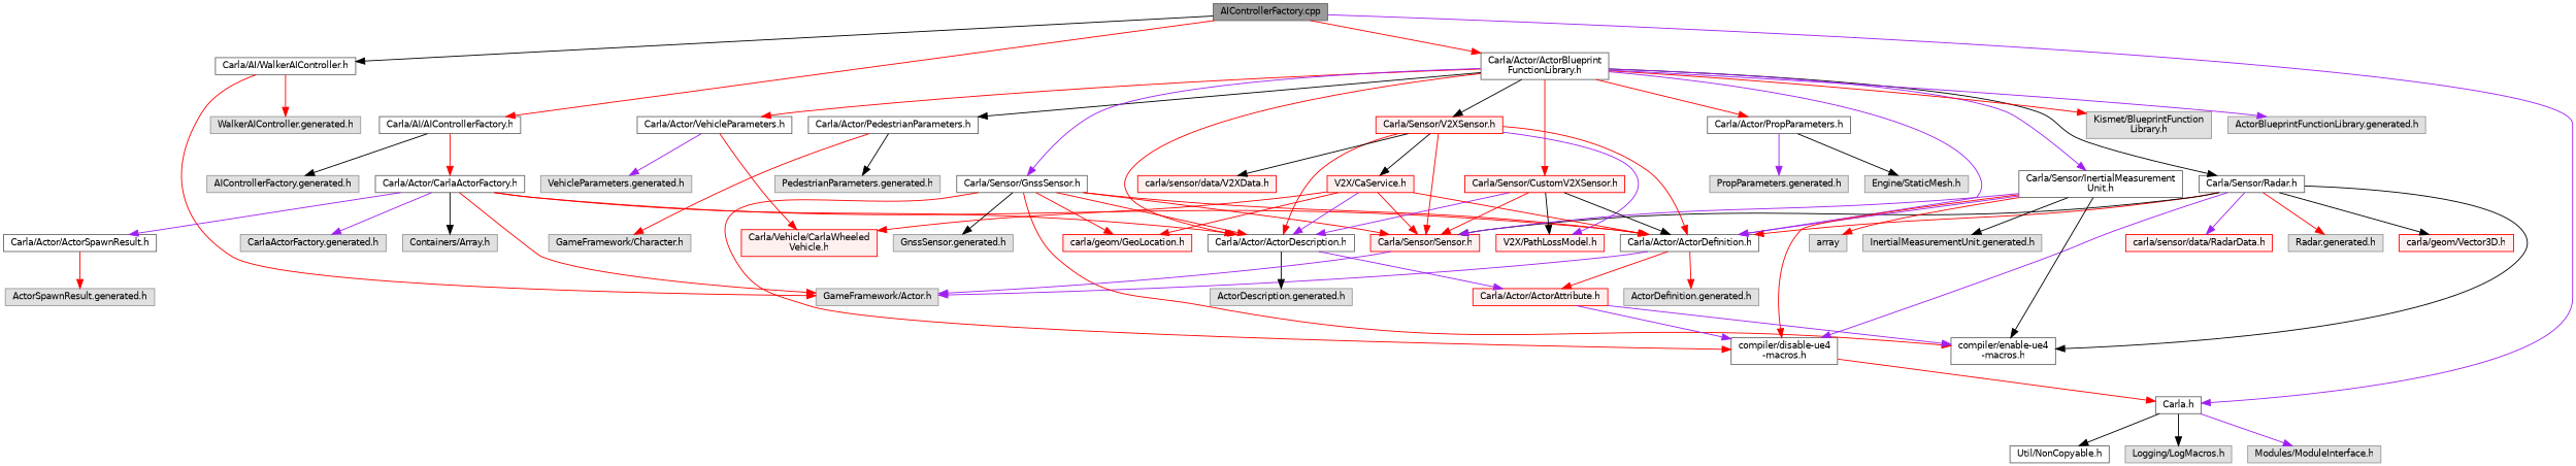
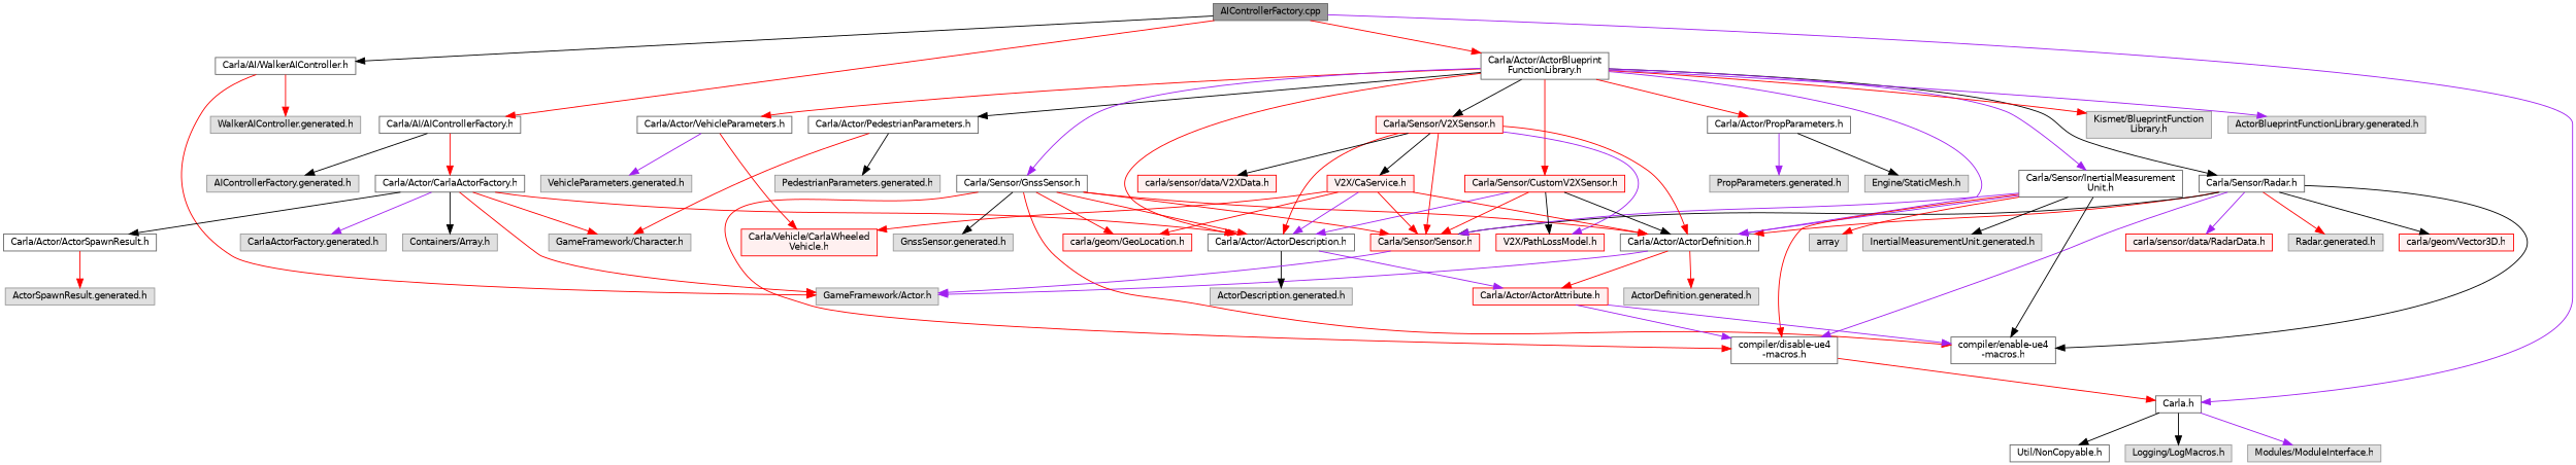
  digraph {
    node [color=grey60 fillcolor="#E0E0E0" fontname=Helvetica fontsize=10 shape=box style=filled]
    edge [color=red fontname=Helvetica fontsize=10 labelfontname=Helvetica labelfontsize=10 style=solid]
    n1 [color=gray40 fillcolor=grey60 fontcolor=black height=0.2 label="AIControllerFactory.cpp" width=0.4]
    n2 [color=grey40 fillcolor=white height=0.2 label="Carla.h" width=0.4]
    n3 [color=grey40 fillcolor=white height=0.2 label="Carla/AI/AIControllerFactory.h" width=0.4]
    n4 [color=grey40 fillcolor=white height=0.2 label="Carla/AI/WalkerAIController.h" width=0.4]
    n5 [color=grey40 fillcolor=white height=0.2 label="Carla/Actor/ActorBlueprint\lFunctionLibrary.h" width=0.4]
    n6 [color=grey40 fillcolor=white height=0.2 label="Util/NonCopyable.h" width=0.4]
    n7 [height=0.2 label="Logging/LogMacros.h" width=0.4]
    n8 [height=0.2 label="Modules/ModuleInterface.h" width=0.4]
    n9 [color=grey40 fillcolor=white height=0.2 label="Carla/Actor/CarlaActorFactory.h" width=0.4]
    n10 [height=0.2 label="AIControllerFactory.generated.h" width=0.4]
    n11 [height=0.2 label="GameFramework/Actor.h" width=0.4]
    n12 [height=0.2 label="WalkerAIController.generated.h" width=0.4]
    n13 [color=grey40 fillcolor=white height=0.2 label="Carla/Actor/ActorDefinition.h" width=0.4]
    n14 [color=grey40 fillcolor=white height=0.2 label="Carla/Actor/ActorDescription.h" width=0.4]
    n15 [color=grey40 fillcolor=white height=0.2 label="Carla/Actor/PedestrianParameters.h" width=0.4]
    n16 [color=grey40 fillcolor=white height=0.2 label="Carla/Actor/PropParameters.h" width=0.4]
    n17 [color=grey40 fillcolor=white height=0.2 label="Carla/Actor/VehicleParameters.h" width=0.4]
    n18 [color=grey40 fillcolor=white height=0.2 label="Carla/Sensor/GnssSensor.h" width=0.4]
    n19 [color=grey40 fillcolor=white height=0.2 label="Carla/Sensor/Radar.h" width=0.4]
    n20 [color=grey40 fillcolor=white height=0.2 label="Carla/Sensor/InertialMeasurement\lUnit.h" width=0.4]
    n21 [color=red fillcolor="#FFF0F0" height=0.2 label="Carla/Sensor/V2XSensor.h" width=0.4]
    n22 [color=red fillcolor="#FFF0F0" height=0.2 label="Carla/Sensor/CustomV2XSensor.h" width=0.4]
    n23 [height=0.2 label="Kismet/BlueprintFunction\lLibrary.h" width=0.4]
    n24 [height=0.2 label="ActorBlueprintFunctionLibrary.generated.h" width=0.4]
    n25 [color=grey40 fillcolor=white height=0.2 label="Carla/Actor/ActorSpawnResult.h" width=0.4]
    n26 [height=0.2 label="ActorSpawnResult.generated.h" width=0.4]
    n27 [height=0.2 label="Containers/Array.h" width=0.4]
    n28 [height=0.2 label="CarlaActorFactory.generated.h" width=0.4]
    n29 [color=red fillcolor="#FFF0F0" height=0.2 label="Carla/Actor/ActorAttribute.h" width=0.4]
    n30 [height=0.2 label="ActorDefinition.generated.h" width=0.4]
    n31 [height=0.2 label="ActorDescription.generated.h" width=0.4]
    n32 [color=grey40 fillcolor=white height=0.2 label="compiler/disable-ue4\l-macros.h" width=0.4]
    n33 [color=grey40 fillcolor=white height=0.2 label="compiler/enable-ue4\l-macros.h" width=0.4]
    n34 [height=0.2 label="GameFramework/Character.h" width=0.4]
    n35 [height=0.2 label="PedestrianParameters.generated.h" width=0.4]
    n36 [height=0.2 label="Engine/StaticMesh.h" width=0.4]
    n37 [height=0.2 label="PropParameters.generated.h" width=0.4]
    n38 [color=red fillcolor="#FFF0F0" height=0.2 label="Carla/Vehicle/CarlaWheeled\lVehicle.h" width=0.4]
    n39 [height=0.2 label="VehicleParameters.generated.h" width=0.4]
    n40 [color=red fillcolor="#FFF0F0" height=0.2 label="Carla/Sensor/Sensor.h" width=0.4]
    n41 [color=red fillcolor="#FFF0F0" height=0.2 label="carla/geom/GeoLocation.h" width=0.4]
    n42 [height=0.2 label="GnssSensor.generated.h" width=0.4]
    n43 [color=red fillcolor="#FFF0F0" height=0.2 label="carla/sensor/data/RadarData.h" width=0.4]
    n44 [height=0.2 label="Radar.generated.h" width=0.4]
    n45 [color=red fillcolor="#FFF0F0" height=0.2 label="carla/geom/Vector3D.h" width=0.4]
    n46 [height=0.2 label=array width=0.4]
    n47 [height=0.2 label="InertialMeasurementUnit.generated.h" width=0.4]
    n48 [color=red fillcolor="#FFF0F0" height=0.2 label="carla/sensor/data/V2XData.h" width=0.4]
    n49 [color=red fillcolor="#FFF0F0" height=0.2 label="V2X/CaService.h" width=0.4]
    n50 [color=red fillcolor="#FFF0F0" height=0.2 label="V2X/PathLossModel.h" width=0.4]
    n1 -> n2 [color=purple]
    n1 -> n3
    n1 -> n4 [color=black]
    n1 -> n5
    n2 -> n6 [color=black]
    n2 -> n7 [color=black]
    n2 -> n8 [color=purple]
    n3 -> n9
    n3 -> n10 [color=black]
    n4 -> n11
    n4 -> n12
    n5 -> n13 [color=purple]
    n5 -> n14
    n5 -> n15 [color=black]
    n5 -> n16
    n5 -> n17
    n5 -> n18 [color=purple]
    n5 -> n19 [color=black]
    n5 -> n20 [color=purple]
    n5 -> n21 [color=black]
    n5 -> n22
    n5 -> n23
    n5 -> n24 [color=purple]
    n9 -> n11
-   n9 -> n13
+   n9 -> n34
    n9 -> n14
-   n9 -> n25 [color=purple]
+   n9 -> n25 [color=black]
    n9 -> n27 [color=black]
    n9 -> n28 [color=purple]
    n13 -> n11 [color=purple]
    n13 -> n29
    n13 -> n30
    n14 -> n29 [color=purple]
    n14 -> n31 [color=black]
    n15 -> n34
    n15 -> n35 [color=black]
    n16 -> n36 [color=black]
    n16 -> n37 [color=purple]
    n17 -> n38
    n17 -> n39 [color=purple]
    n18 -> n13
    n18 -> n14
    n18 -> n32
    n18 -> n33
    n18 -> n40
    n18 -> n41
    n18 -> n42 [color=black]
    n19 -> n13
    n19 -> n32 [color=purple]
    n19 -> n33 [color=black]
    n19 -> n40 [color=black]
    n19 -> n43 [color=purple]
    n19 -> n44
    n19 -> n45 [color=black]
    n20 -> n13 [color=purple]
    n20 -> n32
    n20 -> n33 [color=black]
    n20 -> n40 [color=purple]
    n20 -> n46
    n20 -> n47 [color=black]
    n21 -> n13
    n21 -> n14
    n21 -> n40
    n21 -> n48 [color=black]
    n21 -> n49 [color=black]
    n21 -> n50 [color=purple]
    n22 -> n13 [color=black]
    n22 -> n14 [color=purple]
    n22 -> n40
    n22 -> n50 [color=black]
    n25 -> n26
    n29 -> n32 [color=purple]
    n29 -> n33 [color=purple]
    n32 -> n2
    n40 -> n11 [color=purple]
    n49 -> n13
    n49 -> n14 [color=purple]
    n49 -> n38
    n49 -> n40
    n49 -> n41
  }
